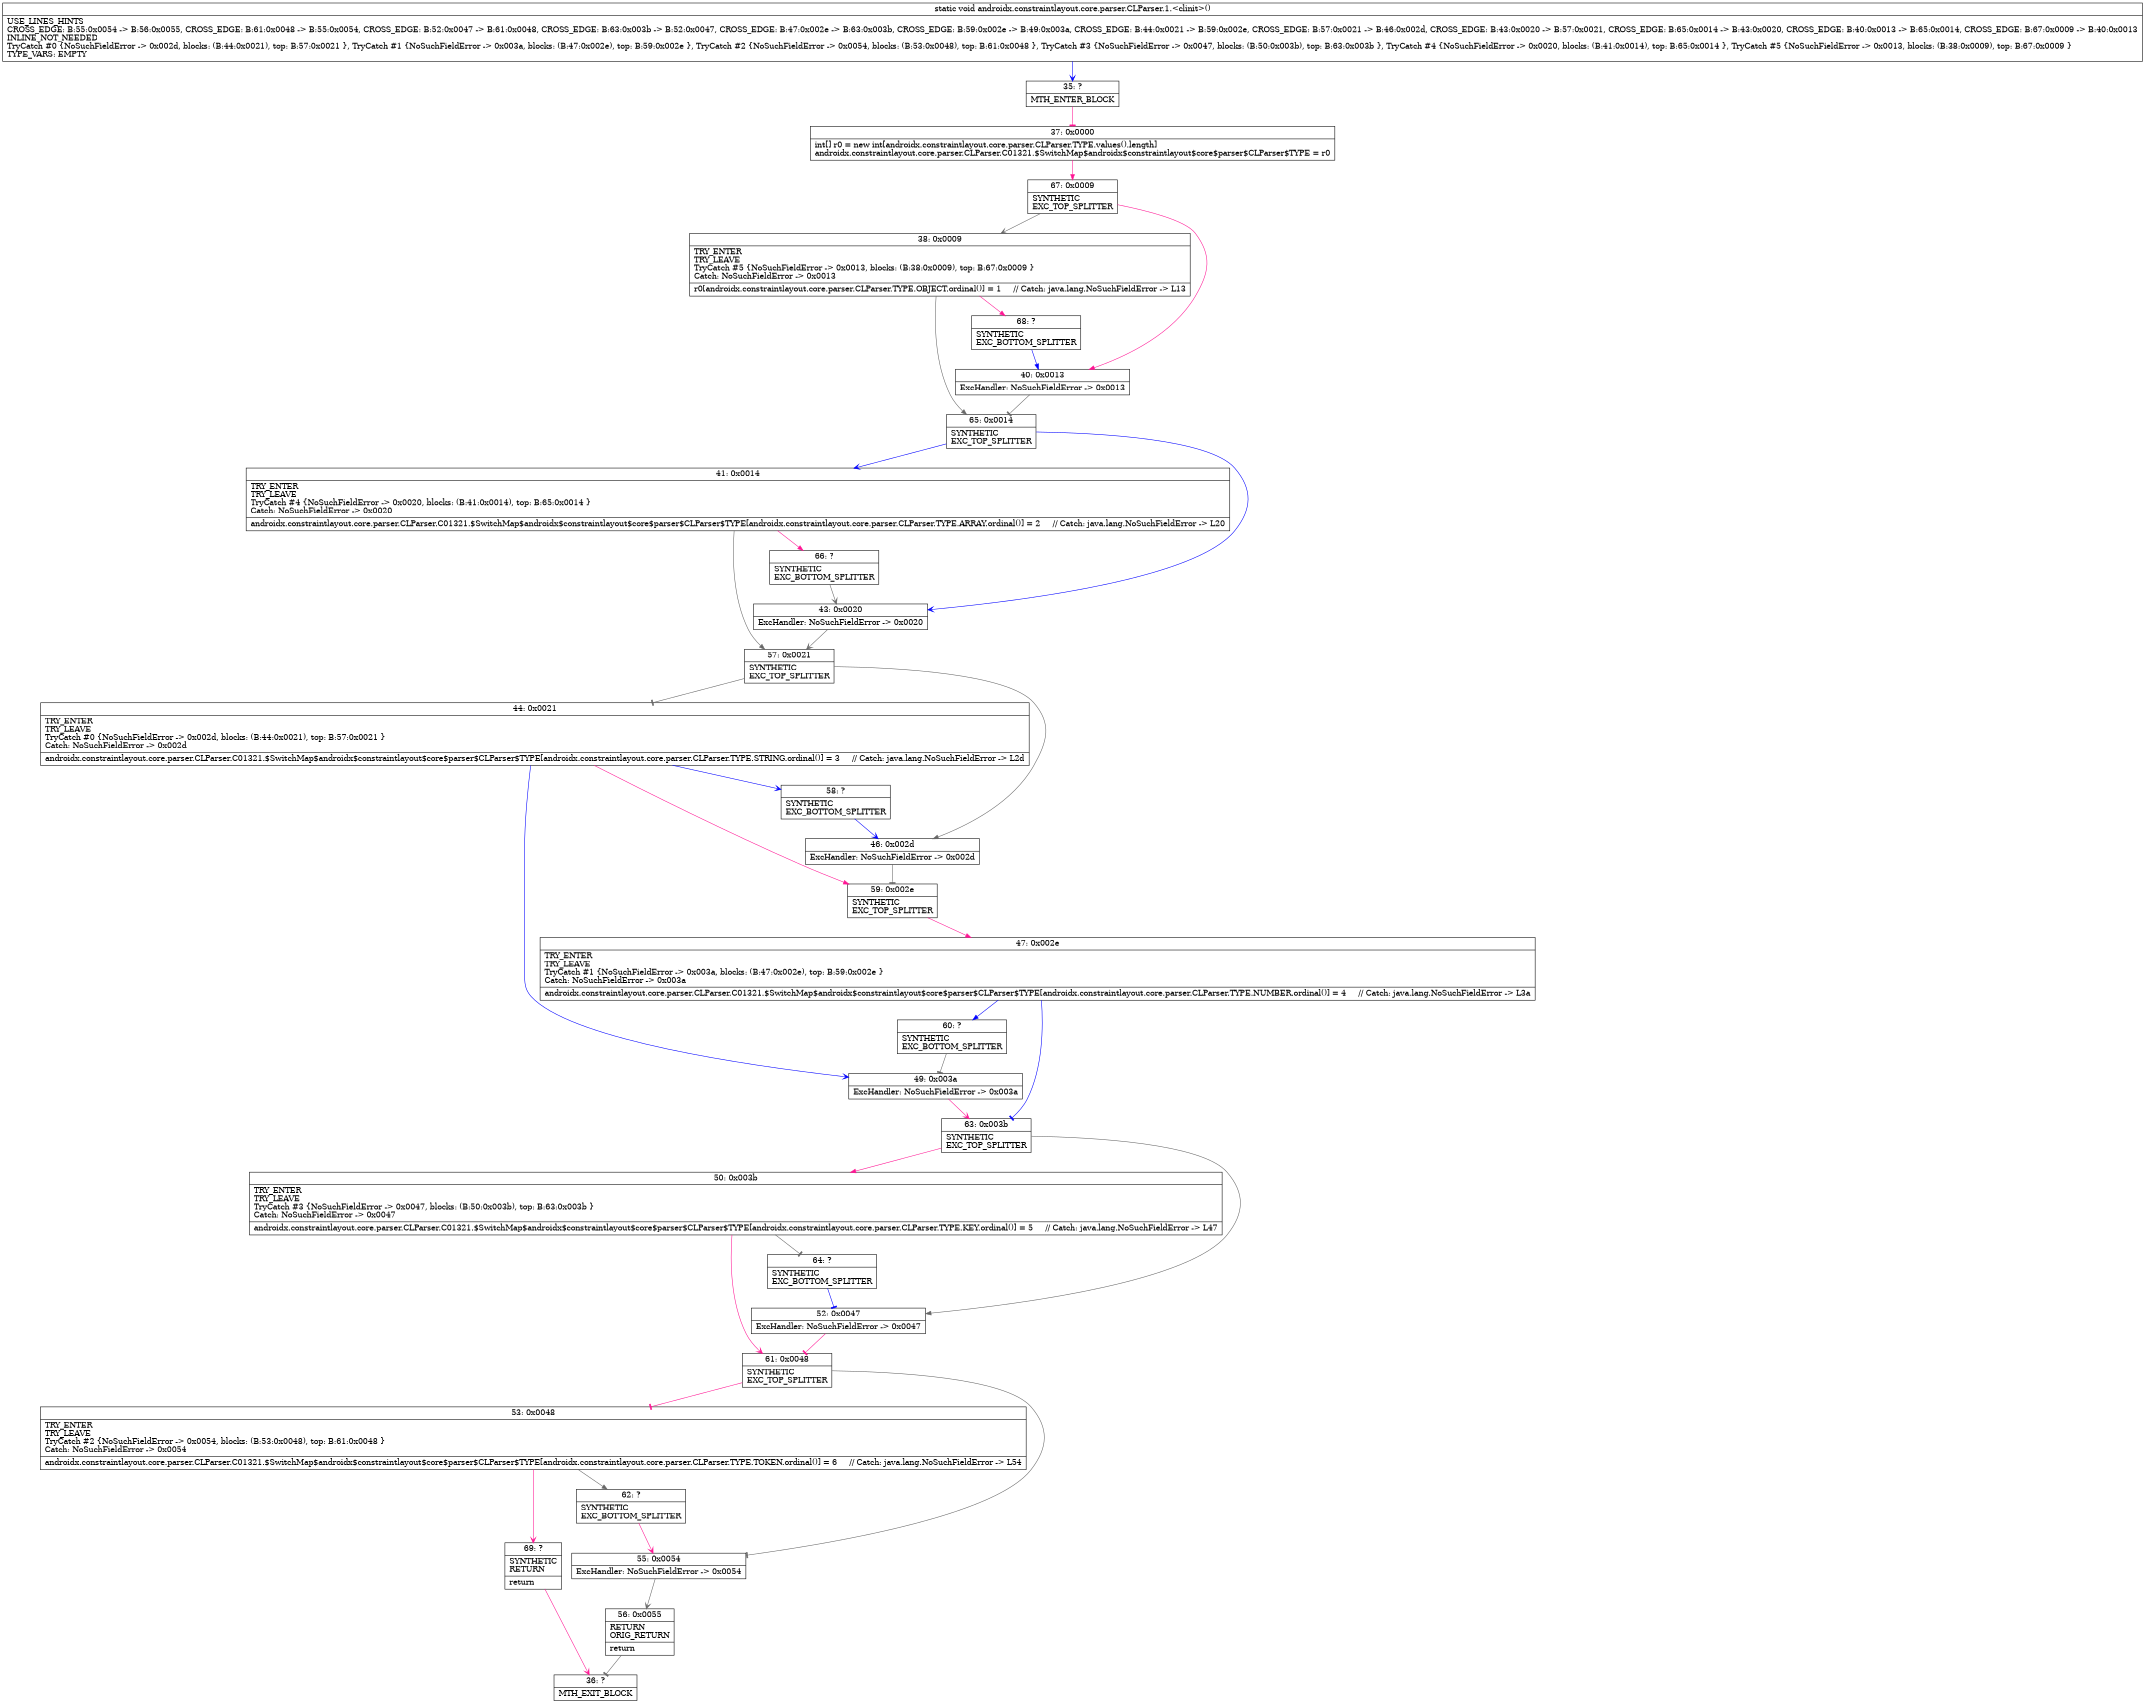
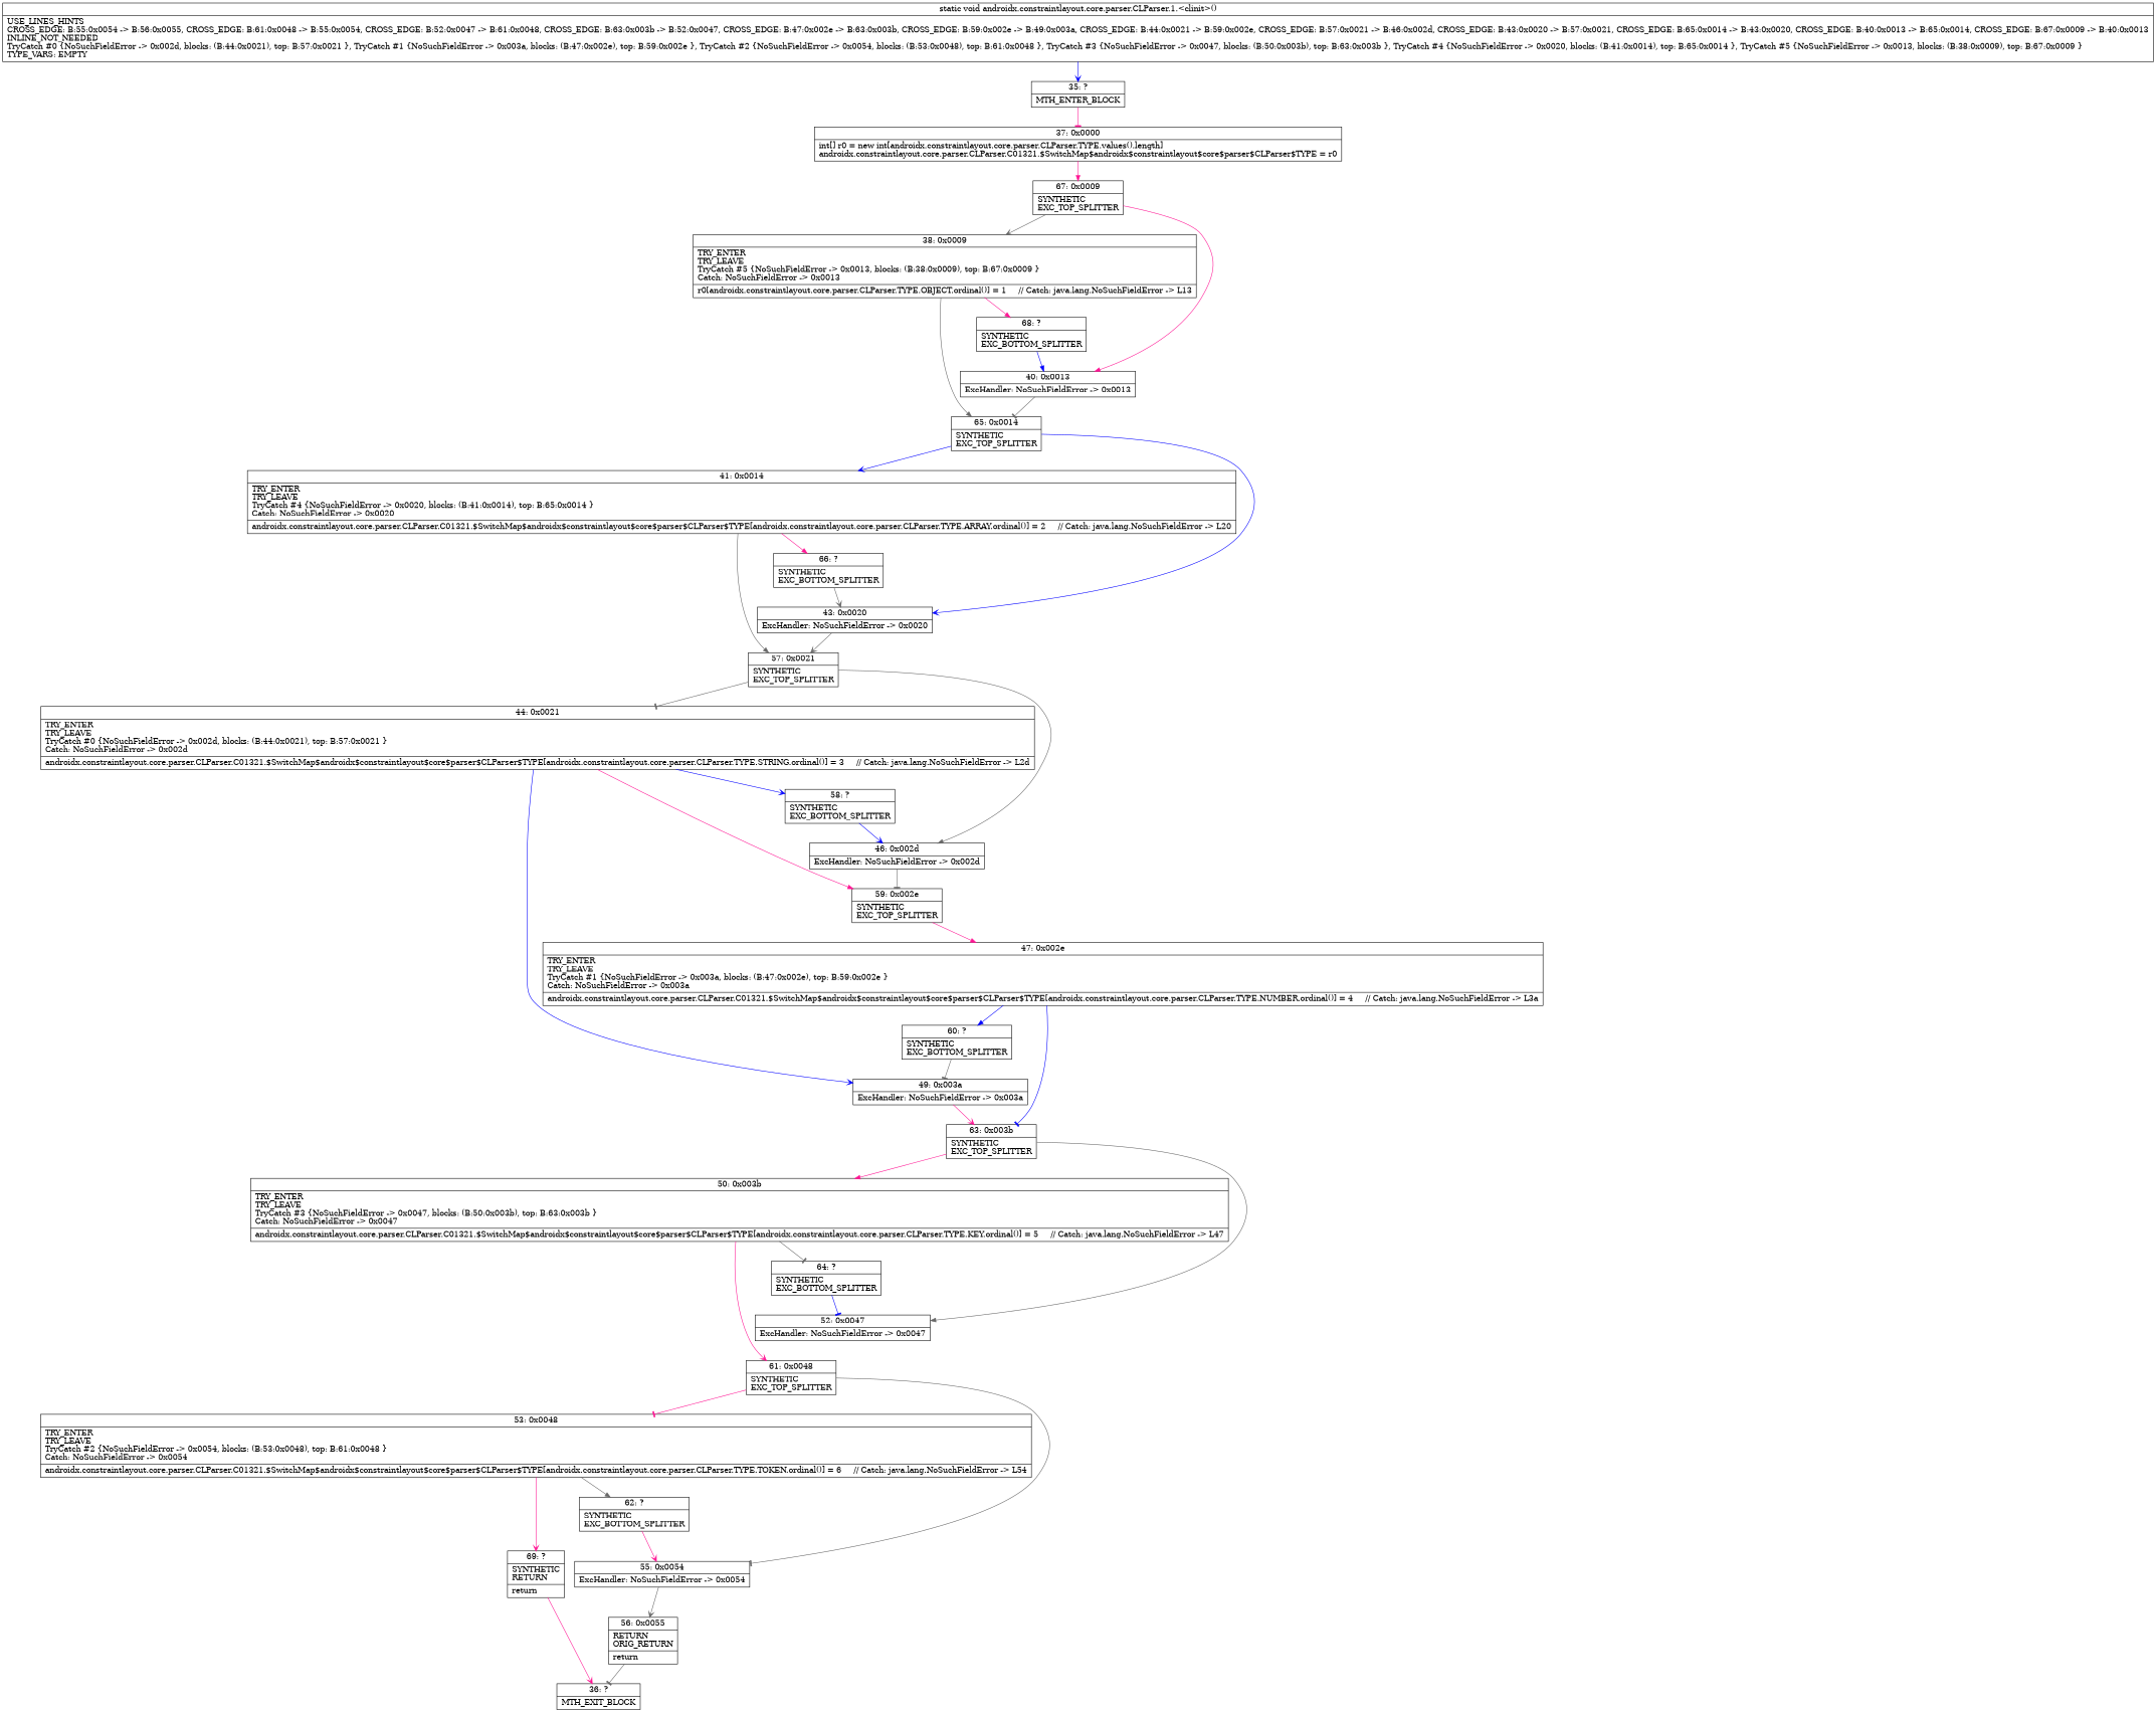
  digraph {
    node [shape=record]
    edge [arrowhead=vee color=gray40]
    n1 [label="{35\:\ ?|MTH_ENTER_BLOCK\l}"]
    n2 [label="{37\:\ 0x0000|int[] r0 = new int[androidx.constraintlayout.core.parser.CLParser.TYPE.values().length]\landroidx.constraintlayout.core.parser.CLParser.C01321.$SwitchMap$androidx$constraintlayout$core$parser$CLParser$TYPE = r0\l}"]
    n3 [label="{67\:\ 0x0009|SYNTHETIC\lEXC_TOP_SPLITTER\l}"]
    n4 [label="{38\:\ 0x0009|TRY_ENTER\lTRY_LEAVE\lTryCatch #5 \{NoSuchFieldError \-\> 0x0013, blocks: (B:38:0x0009), top: B:67:0x0009 \}\lCatch: NoSuchFieldError \-\> 0x0013\l|r0[androidx.constraintlayout.core.parser.CLParser.TYPE.OBJECT.ordinal()] = 1     \/\/ Catch: java.lang.NoSuchFieldError \-\> L13\l}"]
    n5 [label="{40\:\ 0x0013|ExcHandler: NoSuchFieldError \-\> 0x0013\l}"]
    n6 [label="{65\:\ 0x0014|SYNTHETIC\lEXC_TOP_SPLITTER\l}"]
    n7 [label="{68\:\ ?|SYNTHETIC\lEXC_BOTTOM_SPLITTER\l}"]
    n8 [label="{41\:\ 0x0014|TRY_ENTER\lTRY_LEAVE\lTryCatch #4 \{NoSuchFieldError \-\> 0x0020, blocks: (B:41:0x0014), top: B:65:0x0014 \}\lCatch: NoSuchFieldError \-\> 0x0020\l|androidx.constraintlayout.core.parser.CLParser.C01321.$SwitchMap$androidx$constraintlayout$core$parser$CLParser$TYPE[androidx.constraintlayout.core.parser.CLParser.TYPE.ARRAY.ordinal()] = 2     \/\/ Catch: java.lang.NoSuchFieldError \-\> L20\l}"]
    n9 [label="{43\:\ 0x0020|ExcHandler: NoSuchFieldError \-\> 0x0020\l}"]
    n10 [label="{57\:\ 0x0021|SYNTHETIC\lEXC_TOP_SPLITTER\l}"]
    n11 [label="{66\:\ ?|SYNTHETIC\lEXC_BOTTOM_SPLITTER\l}"]
    n12 [label="{44\:\ 0x0021|TRY_ENTER\lTRY_LEAVE\lTryCatch #0 \{NoSuchFieldError \-\> 0x002d, blocks: (B:44:0x0021), top: B:57:0x0021 \}\lCatch: NoSuchFieldError \-\> 0x002d\l|androidx.constraintlayout.core.parser.CLParser.C01321.$SwitchMap$androidx$constraintlayout$core$parser$CLParser$TYPE[androidx.constraintlayout.core.parser.CLParser.TYPE.STRING.ordinal()] = 3     \/\/ Catch: java.lang.NoSuchFieldError \-\> L2d\l}"]
    n13 [label="{46\:\ 0x002d|ExcHandler: NoSuchFieldError \-\> 0x002d\l}"]
    n14 [label="{58\:\ ?|SYNTHETIC\lEXC_BOTTOM_SPLITTER\l}"]
    n15 [label="{59\:\ 0x002e|SYNTHETIC\lEXC_TOP_SPLITTER\l}"]
    n16 [label="{49\:\ 0x003a|ExcHandler: NoSuchFieldError \-\> 0x003a\l}"]
    n17 [label="{47\:\ 0x002e|TRY_ENTER\lTRY_LEAVE\lTryCatch #1 \{NoSuchFieldError \-\> 0x003a, blocks: (B:47:0x002e), top: B:59:0x002e \}\lCatch: NoSuchFieldError \-\> 0x003a\l|androidx.constraintlayout.core.parser.CLParser.C01321.$SwitchMap$androidx$constraintlayout$core$parser$CLParser$TYPE[androidx.constraintlayout.core.parser.CLParser.TYPE.NUMBER.ordinal()] = 4     \/\/ Catch: java.lang.NoSuchFieldError \-\> L3a\l}"]
    n18 [label="{60\:\ ?|SYNTHETIC\lEXC_BOTTOM_SPLITTER\l}"]
    n19 [label="{63\:\ 0x003b|SYNTHETIC\lEXC_TOP_SPLITTER\l}"]
    n20 [label="{50\:\ 0x003b|TRY_ENTER\lTRY_LEAVE\lTryCatch #3 \{NoSuchFieldError \-\> 0x0047, blocks: (B:50:0x003b), top: B:63:0x003b \}\lCatch: NoSuchFieldError \-\> 0x0047\l|androidx.constraintlayout.core.parser.CLParser.C01321.$SwitchMap$androidx$constraintlayout$core$parser$CLParser$TYPE[androidx.constraintlayout.core.parser.CLParser.TYPE.KEY.ordinal()] = 5     \/\/ Catch: java.lang.NoSuchFieldError \-\> L47\l}"]
    n21 [label="{52\:\ 0x0047|ExcHandler: NoSuchFieldError \-\> 0x0047\l}"]
    n22 [label="{61\:\ 0x0048|SYNTHETIC\lEXC_TOP_SPLITTER\l}"]
    n23 [label="{64\:\ ?|SYNTHETIC\lEXC_BOTTOM_SPLITTER\l}"]
    n24 [label="{53\:\ 0x0048|TRY_ENTER\lTRY_LEAVE\lTryCatch #2 \{NoSuchFieldError \-\> 0x0054, blocks: (B:53:0x0048), top: B:61:0x0048 \}\lCatch: NoSuchFieldError \-\> 0x0054\l|androidx.constraintlayout.core.parser.CLParser.C01321.$SwitchMap$androidx$constraintlayout$core$parser$CLParser$TYPE[androidx.constraintlayout.core.parser.CLParser.TYPE.TOKEN.ordinal()] = 6     \/\/ Catch: java.lang.NoSuchFieldError \-\> L54\l}"]
    n25 [label="{55\:\ 0x0054|ExcHandler: NoSuchFieldError \-\> 0x0054\l}"]
    n26 [label="{62\:\ ?|SYNTHETIC\lEXC_BOTTOM_SPLITTER\l}"]
    n27 [label="{69\:\ ?|SYNTHETIC\lRETURN\l|return\l}"]
    n28 [label="{56\:\ 0x0055|RETURN\lORIG_RETURN\l|return\l}"]
    n29 [label="{36\:\ ?|MTH_EXIT_BLOCK\l}"]
    n30 [label="{static void androidx.constraintlayout.core.parser.CLParser.1.\<clinit\>()  | USE_LINES_HINTS\lCROSS_EDGE: B:55:0x0054 \-\> B:56:0x0055, CROSS_EDGE: B:61:0x0048 \-\> B:55:0x0054, CROSS_EDGE: B:52:0x0047 \-\> B:61:0x0048, CROSS_EDGE: B:63:0x003b \-\> B:52:0x0047, CROSS_EDGE: B:47:0x002e \-\> B:63:0x003b, CROSS_EDGE: B:59:0x002e \-\> B:49:0x003a, CROSS_EDGE: B:44:0x0021 \-\> B:59:0x002e, CROSS_EDGE: B:57:0x0021 \-\> B:46:0x002d, CROSS_EDGE: B:43:0x0020 \-\> B:57:0x0021, CROSS_EDGE: B:65:0x0014 \-\> B:43:0x0020, CROSS_EDGE: B:40:0x0013 \-\> B:65:0x0014, CROSS_EDGE: B:67:0x0009 \-\> B:40:0x0013\lINLINE_NOT_NEEDED\lTryCatch #0 \{NoSuchFieldError \-\> 0x002d, blocks: (B:44:0x0021), top: B:57:0x0021 \}, TryCatch #1 \{NoSuchFieldError \-\> 0x003a, blocks: (B:47:0x002e), top: B:59:0x002e \}, TryCatch #2 \{NoSuchFieldError \-\> 0x0054, blocks: (B:53:0x0048), top: B:61:0x0048 \}, TryCatch #3 \{NoSuchFieldError \-\> 0x0047, blocks: (B:50:0x003b), top: B:63:0x003b \}, TryCatch #4 \{NoSuchFieldError \-\> 0x0020, blocks: (B:41:0x0014), top: B:65:0x0014 \}, TryCatch #5 \{NoSuchFieldError \-\> 0x0013, blocks: (B:38:0x0009), top: B:67:0x0009 \}\lTYPE_VARS: EMPTY\l}"]
    n1 -> n2 [arrowhead=tee color=deeppink]
    n2 -> n3 [arrowhead=normal color=deeppink]
    n3 -> n4
    n3 -> n5 [arrowhead=normal color=deeppink]
    n4 -> n6 [arrowhead=normal]
    n4 -> n7 [arrowhead=normal color=deeppink]
    n5 -> n6 [arrowhead=tee]
    n6 -> n8 [color=blue]
    n6 -> n9 [color=blue]
    n7 -> n5 [arrowhead=normal color=blue]
    n8 -> n10 [arrowhead=normal]
    n8 -> n11 [arrowhead=normal color=deeppink]
    n9 -> n10
    n10 -> n12 [arrowhead=tee]
    n10 -> n13 [arrowhead=normal]
    n11 -> n9
    n12 -> n14 [color=blue]
    n12 -> n15 [arrowhead=normal color=deeppink]
    n12 -> n16 [color=blue]
    n13 -> n15 [arrowhead=tee]
    n14 -> n13 [color=blue]
    n15 -> n17 [arrowhead=normal color=deeppink]
    n16 -> n19 [color=deeppink]
    n17 -> n18 [arrowhead=normal color=blue]
    n17 -> n19 [arrowhead=tee color=blue]
    n18 -> n16 [arrowhead=tee]
    n19 -> n20 [arrowhead=normal color=deeppink]
    n19 -> n21 [arrowhead=normal]
    n20 -> n22 [color=deeppink]
    n20 -> n23 [arrowhead=tee]
-   n21 -> n22 [arrowhead=tee color=deeppink]
    n22 -> n24 [arrowhead=tee color=deeppink]
    n22 -> n25 [arrowhead=tee]
    n23 -> n21 [arrowhead=tee color=blue]
    n24 -> n26 [arrowhead=normal]
    n24 -> n27 [color=deeppink]
    n25 -> n28
    n26 -> n25 [color=deeppink]
    n27 -> n29 [color=deeppink]
    n28 -> n29 [arrowhead=tee]
    n30 -> n1 [color=blue]
  }
